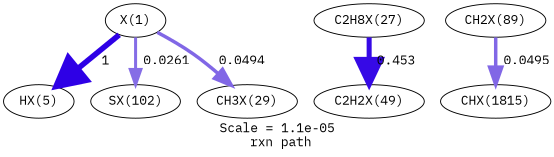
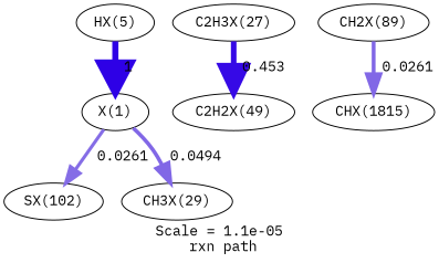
  digraph {
    fontname="IBM Plex Mono"
    label="Scale = 1.1e-05\l rxn path"
    node [fontname="IBM Plex Mono"]
    edge [color="0.7, 0.549, 0.9" fontname="IBM Plex Mono" style="setlinewidth(3.73)"]
    n1 [label="X(1)"]
    n2 [label="HX(5)"]
    n3 [label="SX(102)"]
    n4 [label="CH3X(29)"]
-   n5 [label="C2H8X(27)"]
+   n5 [label="C2H3X(27)"]
    n6 [label="C2H2X(49)"]
    n7 [label="CH2X(89)"]
    n8 [label="CHX(1815)"]
-   n1 -> n2 [arrowsize=3 color="0.7, 1.5, 0.9" label=" 1" style="setlinewidth(6)"]
+   n2 -> n1 [arrowsize=3 color="0.7, 1.5, 0.9" label=" 1" style="setlinewidth(6)"]
    n1 -> n3 [arrowsize=1.62 color="0.7, 0.526, 0.9" label=" 0.0261" style="setlinewidth(3.25)"]
    n1 -> n4 [arrowsize=1.86 label=" 0.0494"]
    n5 -> n6 [arrowsize=2.7 color="0.7, 0.957, 0.9" label=" 0.453" style="setlinewidth(5.41)"]
-   n7 -> n8 [arrowsize=1.87 label=" 0.0495"]
+   n7 -> n8 [arrowsize=1.87 label=" 0.0261"]
  }
